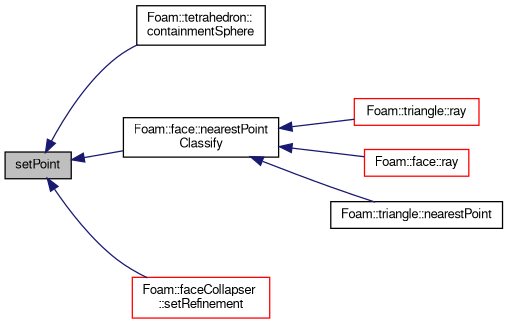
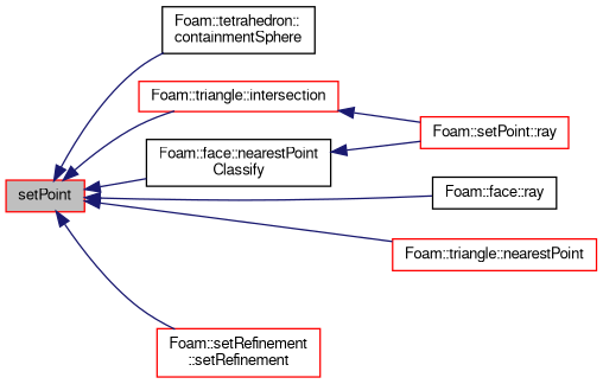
  digraph {
    rankdir=LR
    node [color=black fontname=FreeSans fontsize=10 shape=record]
    edge [color=midnightblue dir=back fontname=FreeSans fontsize=10 labelfontname=FreeSans labelfontsize=10 style=solid]
-   n1 [fillcolor=grey75 fontcolor=black height=0.2 label=setPoint style=filled width=0.4]
+   n1 [color=red fillcolor=grey75 fontcolor=black height=0.2 label=setPoint style=filled width=0.4]
    n2 [height=0.2 label="Foam::tetrahedron::\lcontainmentSphere" width=0.4]
-   n4 [color=red height=0.2 label="Foam::face::ray" width=0.4]
-   n5 [height=0.2 label="Foam::triangle::nearestPoint" width=0.4]
+   n3 [color=red height=0.2 label="Foam::triangle::intersection" width=0.4]
+   n4 [height=0.2 label="Foam::face::ray" width=0.4]
+   n5 [color=red height=0.2 label="Foam::triangle::nearestPoint" width=0.4]
    n6 [height=0.2 label="Foam::face::nearestPoint\lClassify" width=0.4]
-   n7 [color=red height=0.2 label="Foam::faceCollapser\l::setRefinement" width=0.4]
-   n8 [color=red height=0.2 label="Foam::triangle::ray" width=0.4]
+   n7 [color=red height=0.2 label="Foam::setRefinement\l::setRefinement" width=0.4]
+   n8 [color=red height=0.2 label="Foam::setPoint::ray" width=0.4]
    n1 -> n2
-   n6 -> n4
-   n6 -> n5
+   n1 -> n3
+   n1 -> n4
+   n1 -> n5
    n1 -> n6
    n1 -> n7
+   n3 -> n8
    n6 -> n8
  }
